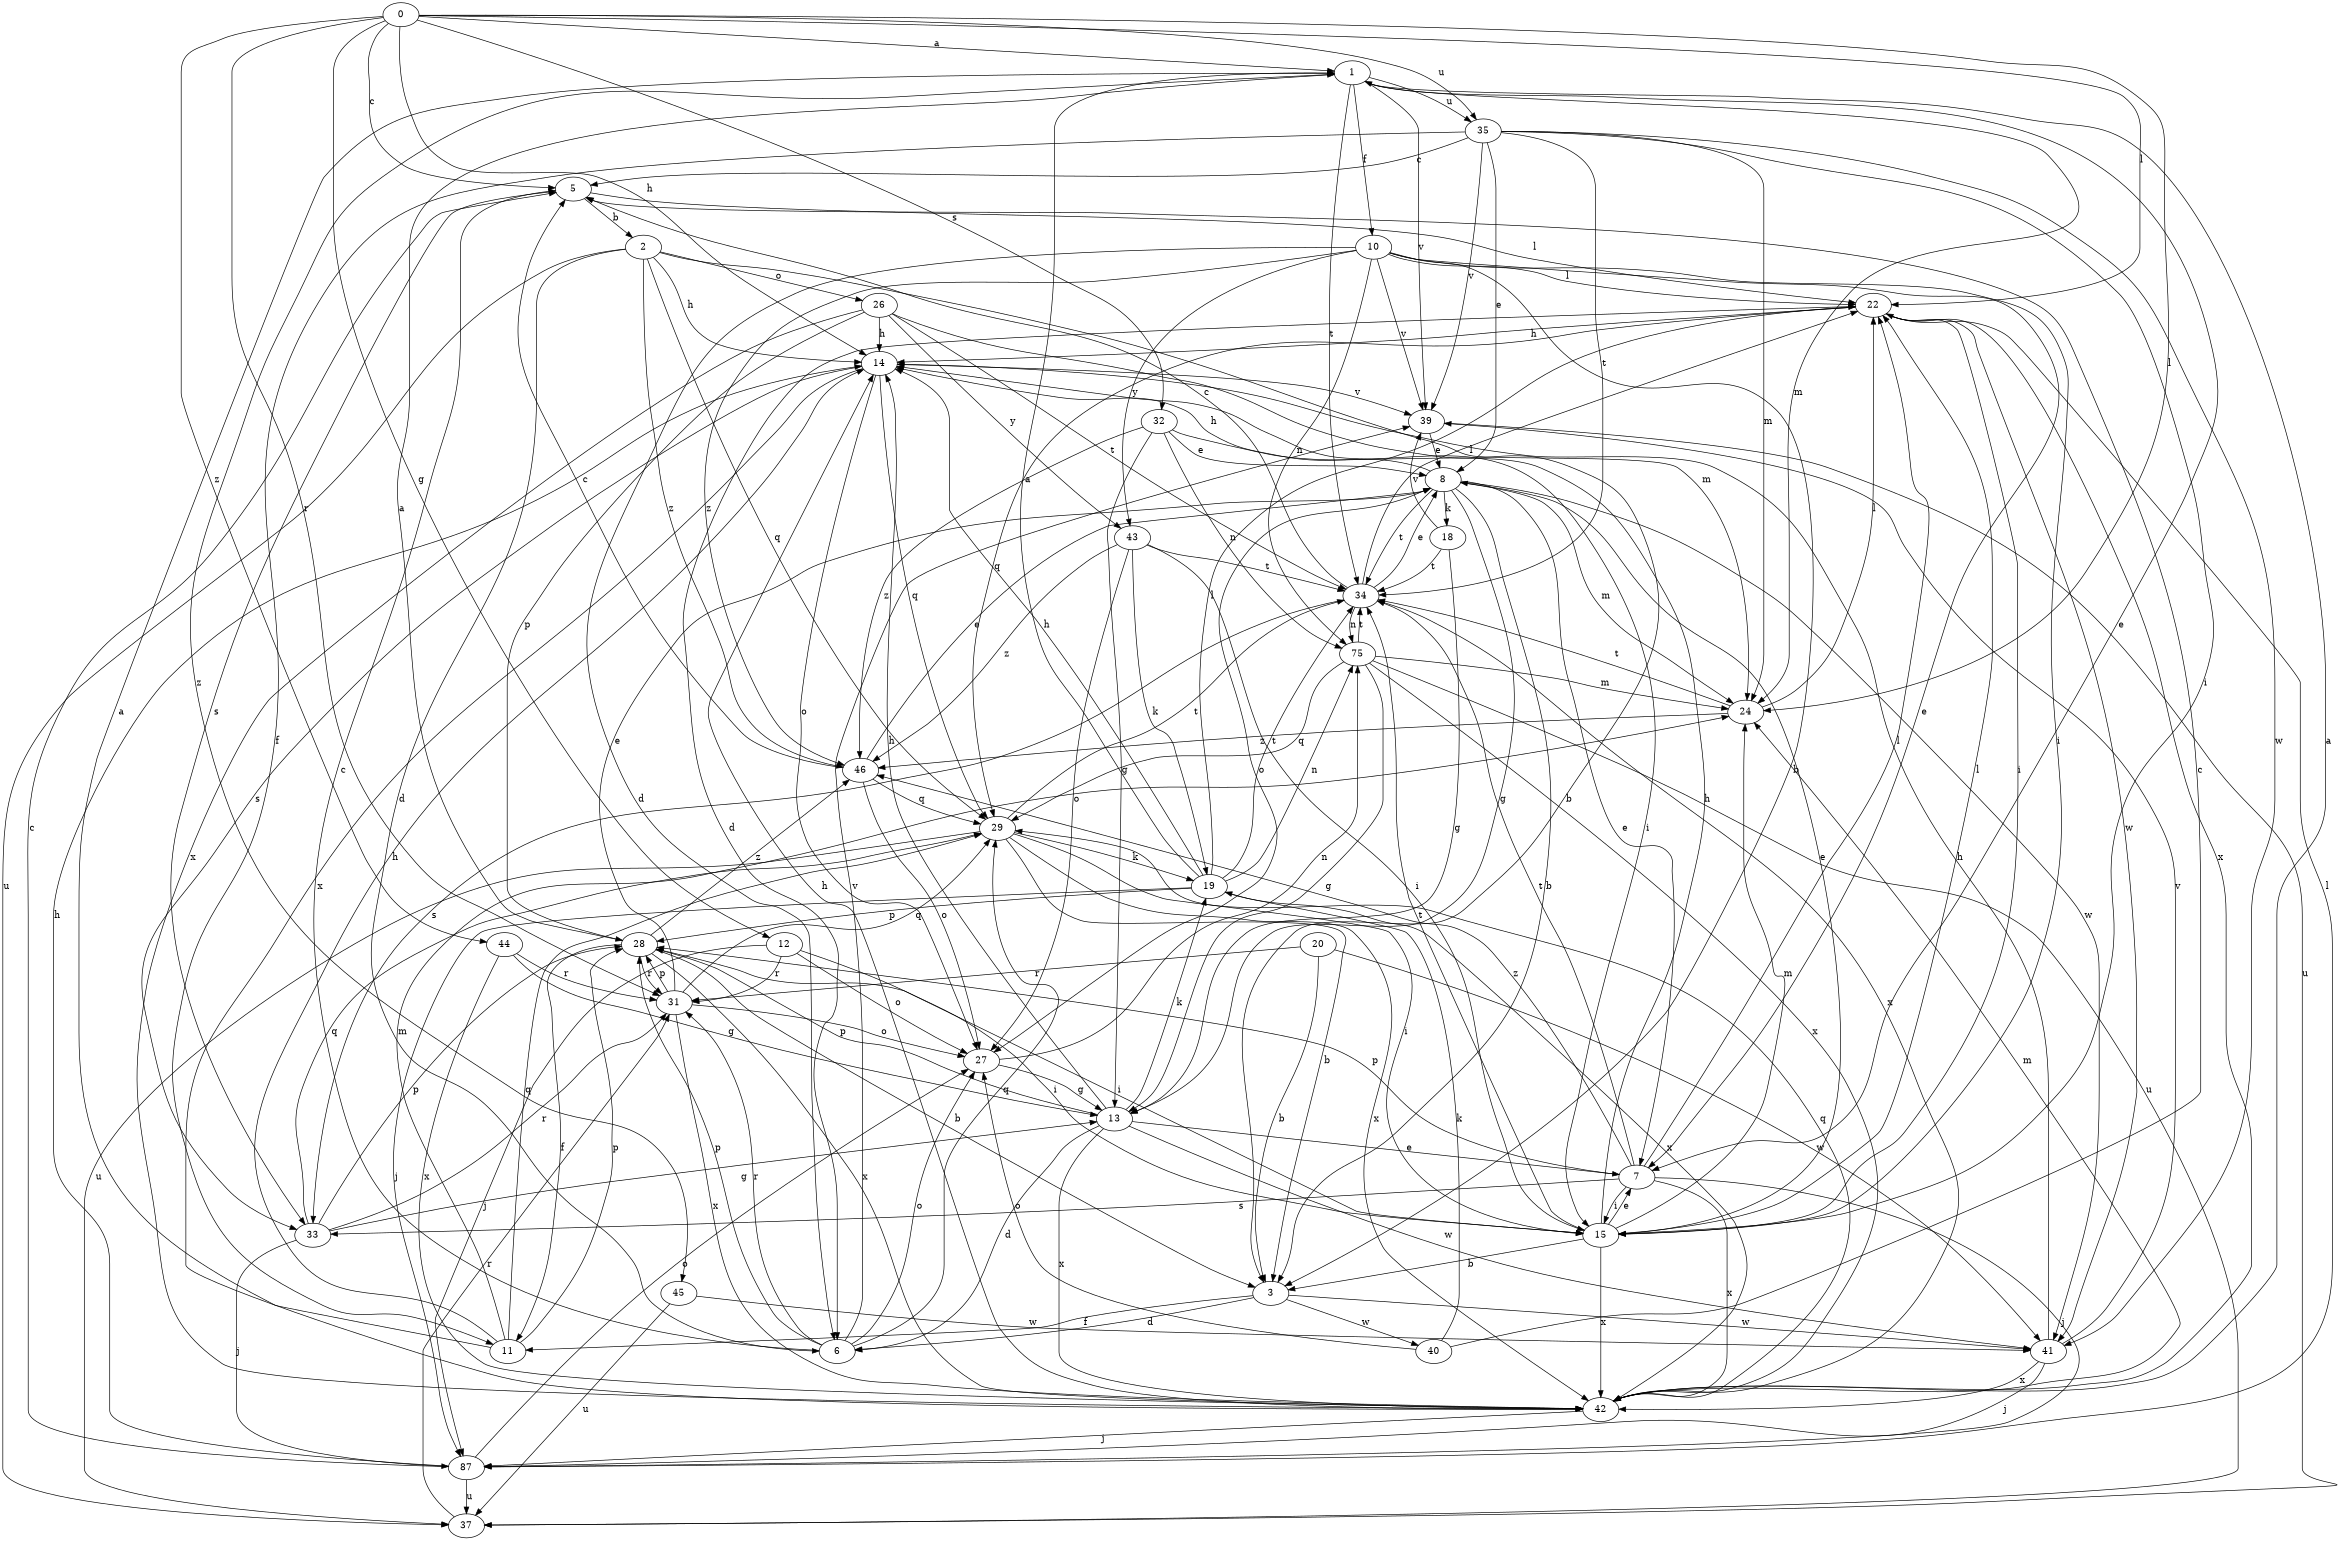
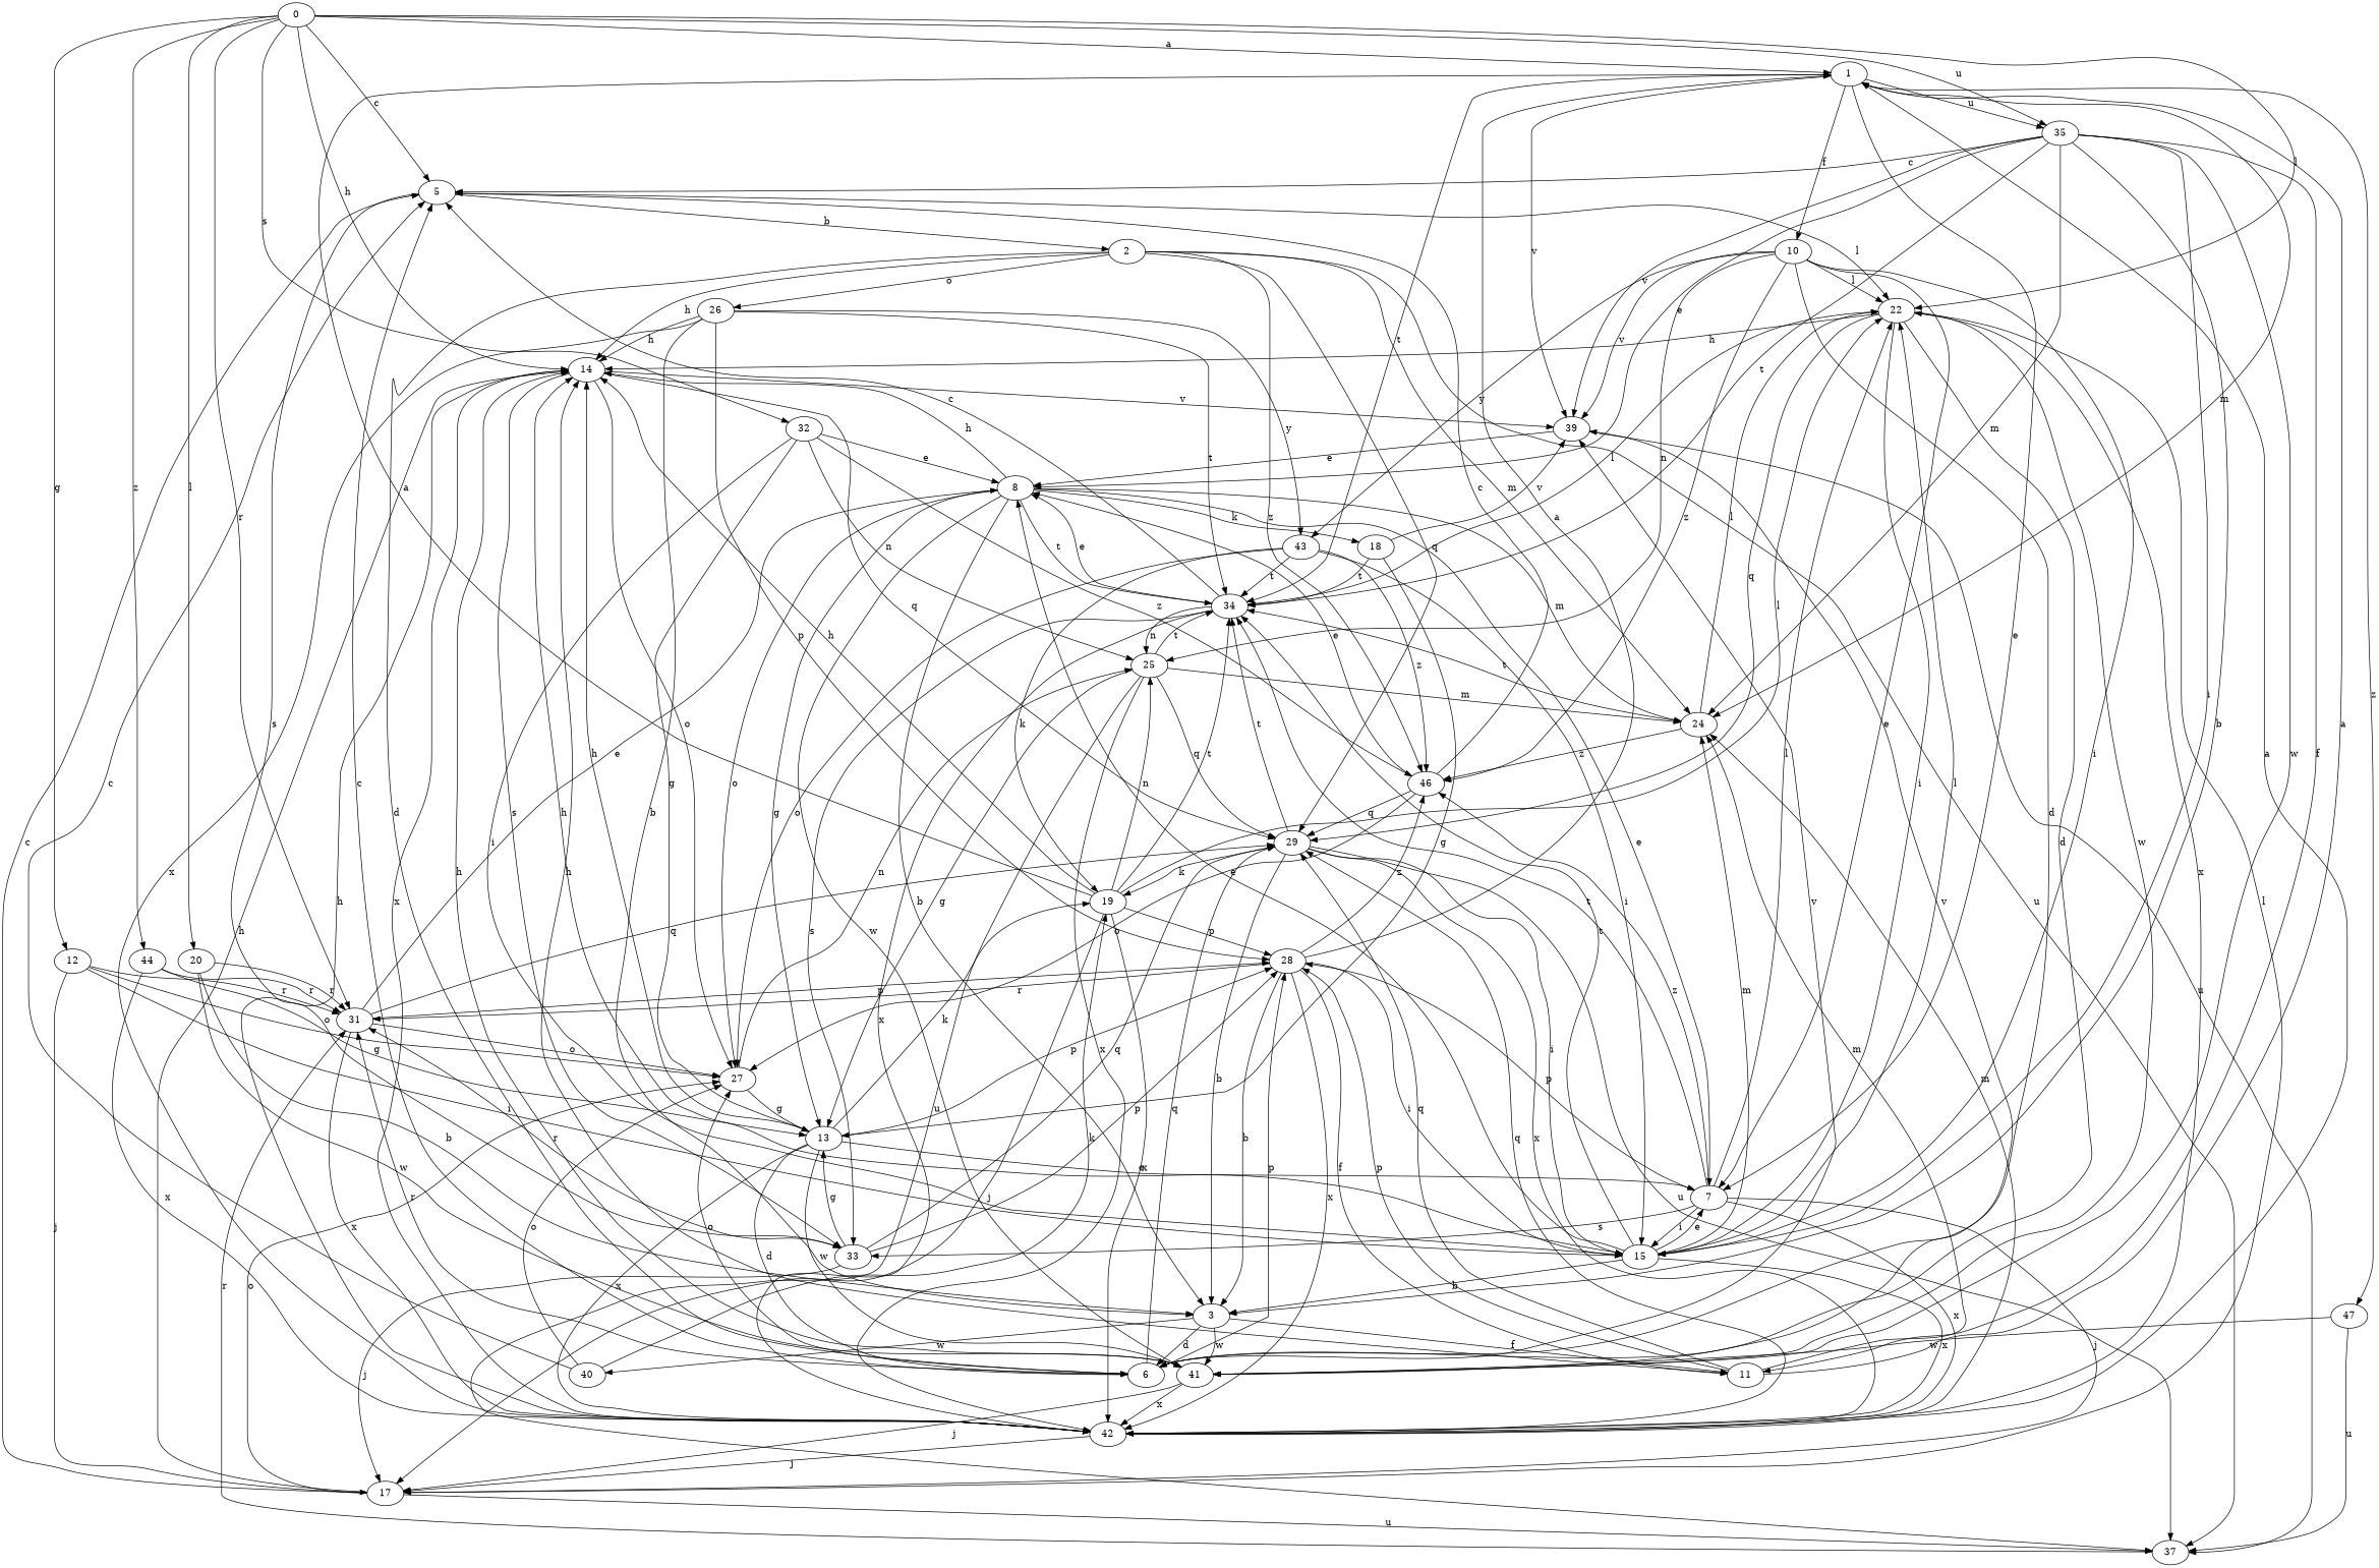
  strict digraph {
    0
    1
    5
    12
    14
    20
    22
    31
    32
    35
    44
    7
    10
    24
    34
    39
-   45
+   45 [label=47]
    2
    33
    27
    15
-   17 [label=87]
+   17
    29
    42
    3
    41
    6
    28
    8
    46
    13
-   25 [label=75]
+   25
    11
    43
    37
    26
    19
    40
    18
    0 -> 1 [label=a]
    0 -> 5 [label=c]
    0 -> 12 [label=g]
    0 -> 14 [label=h]
-   0 -> 24 [label=l]
+   0 -> 20 [label=l]
    0 -> 22 [label=l]
    0 -> 31 [label=r]
    0 -> 32 [label=s]
    0 -> 35 [label=u]
    0 -> 44 [label=z]
    1 -> 35 [label=u]
    1 -> 7 [label=e]
    1 -> 10 [label=f]
    1 -> 24 [label=m]
    1 -> 34 [label=t]
    1 -> 39 [label=v]
    1 -> 45 [label=z]
    5 -> 22 [label=l]
    5 -> 2 [label=b]
    5 -> 33 [label=s]
    12 -> 31 [label=r]
    12 -> 27 [label=o]
    12 -> 15 [label=i]
    12 -> 17 [label=j]
    14 -> 39 [label=v]
    14 -> 33 [label=s]
    14 -> 27 [label=o]
    14 -> 29 [label=q]
    14 -> 42 [label=x]
    20 -> 31 [label=r]
    20 -> 3 [label=b]
    20 -> 41 [label=w]
    22 -> 14 [label=h]
    22 -> 15 [label=i]
    22 -> 29 [label=q]
    22 -> 42 [label=x]
    22 -> 41 [label=w]
    22 -> 6 [label=d]
    31 -> 27 [label=o]
    31 -> 29 [label=q]
    31 -> 42 [label=x]
    31 -> 28 [label=p]
    31 -> 8 [label=e]
    32 -> 15 [label=i]
    32 -> 8 [label=e]
    32 -> 46 [label=z]
    32 -> 13 [label=g]
    32 -> 25 [label=n]
    35 -> 5 [label=c]
    35 -> 24 [label=m]
    35 -> 34 [label=t]
    35 -> 39 [label=v]
    35 -> 15 [label=i]
    35 -> 41 [label=w]
    35 -> 8 [label=e]
    35 -> 11 [label=f]
    44 -> 31 [label=r]
    44 -> 42 [label=x]
    44 -> 13 [label=g]
    7 -> 22 [label=l]
    7 -> 34 [label=t]
    7 -> 33 [label=s]
    7 -> 15 [label=i]
    7 -> 17 [label=j]
    7 -> 42 [label=x]
    7 -> 28 [label=p]
    7 -> 46 [label=z]
    10 -> 22 [label=l]
    10 -> 7 [label=e]
    10 -> 39 [label=v]
    10 -> 15 [label=i]
-   10 -> 3 [label=b]
+   35 -> 3 [label=b]
    10 -> 6 [label=d]
    10 -> 46 [label=z]
    10 -> 25 [label=n]
    10 -> 43 [label=y]
    24 -> 22 [label=l]
    24 -> 34 [label=t]
    24 -> 46 [label=z]
    34 -> 5 [label=c]
    34 -> 22 [label=l]
    34 -> 33 [label=s]
    34 -> 42 [label=x]
    34 -> 8 [label=e]
    34 -> 25 [label=n]
    39 -> 8 [label=e]
    39 -> 37 [label=u]
    45 -> 41 [label=w]
    45 -> 37 [label=u]
    2 -> 14 [label=h]
    2 -> 24 [label=m]
    2 -> 29 [label=q]
    2 -> 6 [label=d]
    2 -> 46 [label=z]
    2 -> 37 [label=u]
    2 -> 26 [label=o]
    33 -> 31 [label=r]
    33 -> 17 [label=j]
    33 -> 29 [label=q]
    33 -> 28 [label=p]
    33 -> 13 [label=g]
    27 -> 13 [label=g]
    27 -> 25 [label=n]
    15 -> 14 [label=h]
    15 -> 22 [label=l]
    15 -> 7 [label=e]
    15 -> 24 [label=m]
    15 -> 34 [label=t]
    15 -> 42 [label=x]
    15 -> 3 [label=b]
    15 -> 8 [label=e]
    17 -> 5 [label=c]
    17 -> 14 [label=h]
    17 -> 22 [label=l]
    17 -> 27 [label=o]
    17 -> 37 [label=u]
    29 -> 34 [label=t]
    29 -> 15 [label=i]
    29 -> 42 [label=x]
    29 -> 3 [label=b]
    29 -> 37 [label=u]
    29 -> 19 [label=k]
    42 -> 1 [label=a]
    42 -> 14 [label=h]
    42 -> 24 [label=m]
    42 -> 17 [label=j]
    42 -> 29 [label=q]
    3 -> 41 [label=w]
    3 -> 6 [label=d]
    3 -> 11 [label=f]
    3 -> 40 [label=w]
    41 -> 14 [label=h]
    41 -> 39 [label=v]
    41 -> 17 [label=j]
    41 -> 42 [label=x]
    6 -> 5 [label=c]
    6 -> 31 [label=r]
    6 -> 39 [label=v]
    6 -> 27 [label=o]
    6 -> 29 [label=q]
    6 -> 28 [label=p]
    28 -> 1 [label=a]
    28 -> 31 [label=r]
    28 -> 15 [label=i]
    28 -> 42 [label=x]
    28 -> 3 [label=b]
    28 -> 46 [label=z]
    28 -> 11 [label=f]
    8 -> 14 [label=h]
    8 -> 7 [label=e]
    8 -> 24 [label=m]
    8 -> 34 [label=t]
    8 -> 27 [label=o]
    8 -> 3 [label=b]
    8 -> 41 [label=w]
    8 -> 13 [label=g]
    8 -> 18 [label=k]
    46 -> 5 [label=c]
    46 -> 27 [label=o]
    46 -> 29 [label=q]
    46 -> 8 [label=e]
    13 -> 14 [label=h]
    13 -> 7 [label=e]
    13 -> 42 [label=x]
    13 -> 41 [label=w]
    13 -> 6 [label=d]
    13 -> 28 [label=p]
    13 -> 19 [label=k]
    25 -> 24 [label=m]
    25 -> 34 [label=t]
    25 -> 29 [label=q]
    25 -> 42 [label=x]
    25 -> 13 [label=g]
    25 -> 37 [label=u]
    11 -> 1 [label=a]
    11 -> 14 [label=h]
    11 -> 24 [label=m]
    11 -> 29 [label=q]
    11 -> 28 [label=p]
    43 -> 34 [label=t]
    43 -> 27 [label=o]
    43 -> 15 [label=i]
    43 -> 46 [label=z]
    43 -> 19 [label=k]
    37 -> 31 [label=r]
    26 -> 14 [label=h]
    26 -> 34 [label=t]
    26 -> 42 [label=x]
    26 -> 3 [label=b]
    26 -> 28 [label=p]
    26 -> 43 [label=y]
    19 -> 1 [label=a]
    19 -> 14 [label=h]
    19 -> 22 [label=l]
    19 -> 34 [label=t]
    19 -> 17 [label=j]
    19 -> 42 [label=x]
    19 -> 28 [label=p]
    19 -> 25 [label=n]
    40 -> 5 [label=c]
    40 -> 27 [label=o]
    40 -> 19 [label=k]
    18 -> 34 [label=t]
    18 -> 39 [label=v]
    18 -> 13 [label=g]
  }
